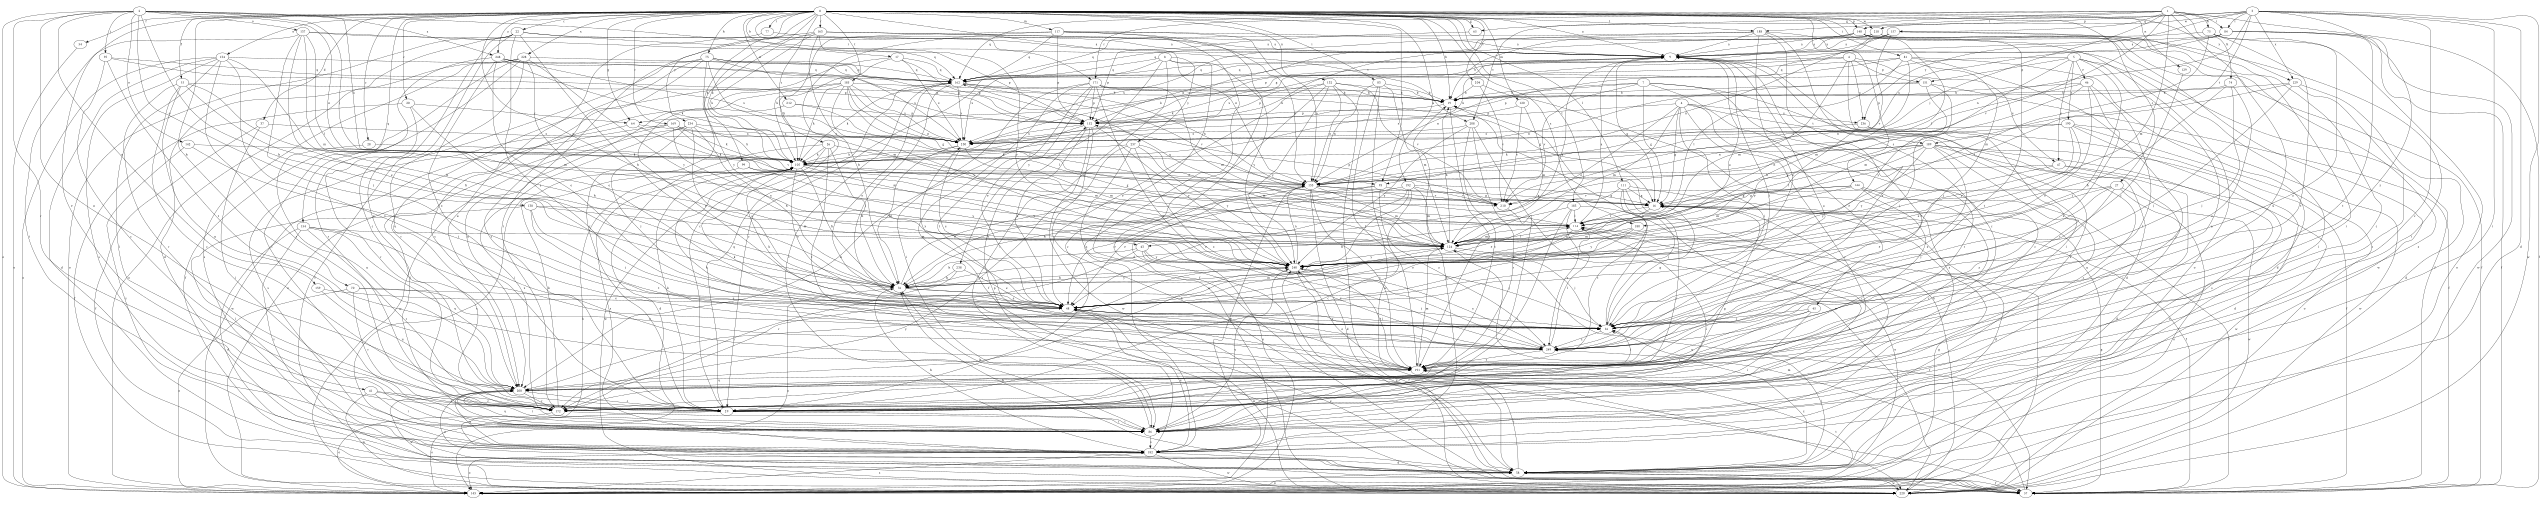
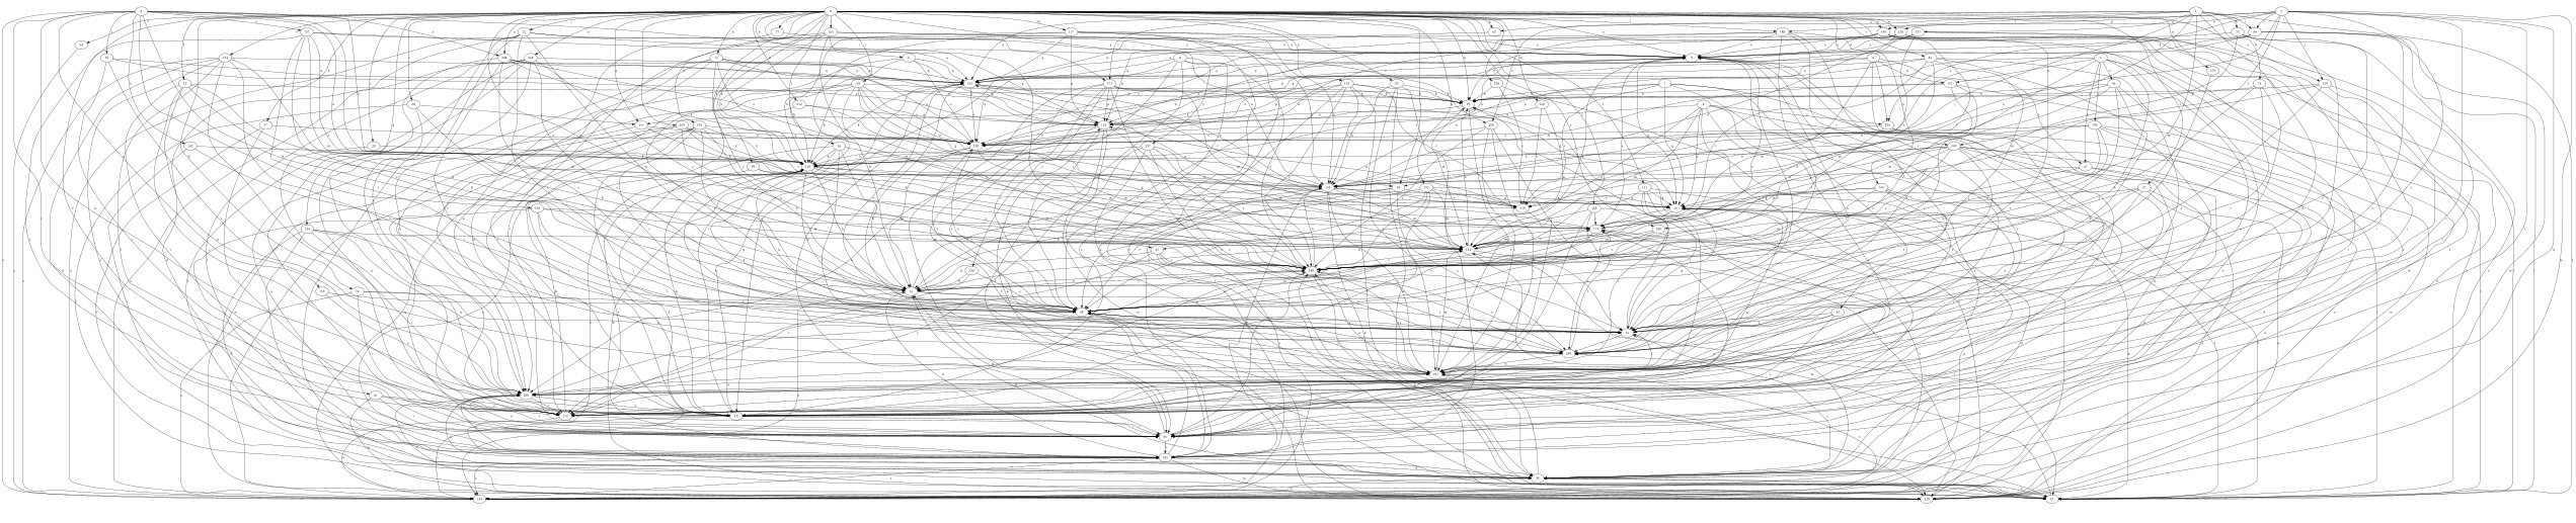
  strict digraph {
    fontname="PT Serif"
    node [fontname="PT Serif"]
    edge [fontname="PT Serif"]
    0
    9
    17
    19
    20
    22
    26
    27
    28
    37
    41
    43
    54
    55
    64
    65
    70
    73
    77
    81
    83
    93
    99
    105
    111
    114
    117
    120
    129
    132
    133
    134
    144
    148
    154
    163
    169
    180
    183
    185
    188
    192
    204
    208
    212
    218
    228
    229
    234
    248
    162
    86
    66
    96
    230
    152
    182
    191
    29
    57
    76
    172
    200
    143
    38
    124
    220
    249
    48
    240
    210
    1
    74
    75
    84
    157
    171
    2
    95
    137
    138
    139
    142
    3
    189
    236
    4
    45
    5
    46
    47
    151
    190
    6
    7
    8
    237
    238
    0 -> 9 [label=a]
    0 -> 17 [label=b]
    0 -> 19 [label=b]
    0 -> 20 [label=c]
    0 -> 22 [label=c]
    0 -> 26 [label=c]
    0 -> 27 [label=c]
    0 -> 28 [label=c]
    0 -> 37 [label=d]
    0 -> 41 [label=e]
    0 -> 43 [label=e]
    0 -> 54 [label=f]
    0 -> 55 [label=f]
    0 -> 64 [label=g]
    0 -> 65 [label=g]
    0 -> 70 [label=h]
    0 -> 73 [label=h]
    0 -> 77 [label=i]
    0 -> 81 [label=i]
    0 -> 83 [label=i]
    0 -> 93 [label=j]
    0 -> 99 [label=k]
    0 -> 105 [label=k]
    0 -> 111 [label=l]
    0 -> 114 [label=l]
    0 -> 117 [label=m]
    0 -> 120 [label=m]
    0 -> 129 [label=n]
    0 -> 132 [label=n]
    0 -> 133 [label=n]
    0 -> 134 [label=o]
    0 -> 144 [label=p]
    0 -> 148 [label=p]
    0 -> 154 [label=q]
    0 -> 163 [label=r]
    0 -> 169 [label=r]
    0 -> 180 [label=s]
    0 -> 183 [label=t]
    0 -> 185 [label=t]
    0 -> 188 [label=t]
    0 -> 192 [label=u]
    0 -> 204 [label=v]
    0 -> 208 [label=v]
    0 -> 212 [label=w]
    0 -> 218 [label=w]
    0 -> 228 [label=x]
    0 -> 229 [label=x]
    0 -> 234 [label=y]
    0 -> 248 [label=z]
    9 -> 162 [label=q]
    9 -> 86 [label=i]
    9 -> 66 [label=g]
    9 -> 96 [label=j]
    9 -> 230 [label=x]
    9 -> 152 [label=p]
    9 -> 182 [label=s]
    9 -> 191 [label=t]
    17 -> 105 [label=k]
    17 -> 162 [label=q]
    17 -> 230 [label=x]
    17 -> 152 [label=p]
    17 -> 29 [label=c]
    19 -> 152 [label=p]
    19 -> 191 [label=t]
    20 -> 64 [label=c]
    20 -> 57 [label=f]
    20 -> 76 [label=h]
    20 -> 172 [label=r]
    22 -> 9 [label=a]
    22 -> 96 [label=j]
    22 -> 152 [label=p]
    22 -> 29 [label=c]
    22 -> 76 [label=h]
    22 -> 200 [label=u]
    22 -> 143 [label=o]
    22 -> 38 [label=d]
    26 -> 105 [label=k]
    26 -> 191 [label=t]
    26 -> 76 [label=h]
    26 -> 38 [label=d]
    26 -> 124 [label=m]
    26 -> 220 [label=w]
    27 -> 66 [label=g]
    27 -> 96 [label=j]
    27 -> 143 [label=o]
    27 -> 220 [label=w]
    27 -> 249 [label=z]
    27 -> 48 [label=e]
    28 -> 105 [label=k]
    28 -> 200 [label=u]
    37 -> 86 [label=i]
    37 -> 230 [label=x]
    37 -> 57 [label=f]
    41 -> 86 [label=i]
    41 -> 29 [label=c]
    41 -> 172 [label=r]
    41 -> 220 [label=w]
    43 -> 96 [label=j]
    43 -> 76 [label=h]
    43 -> 172 [label=r]
    43 -> 249 [label=z]
    43 -> 240 [label=y]
    54 -> 143 [label=o]
    55 -> 19 [label=b]
    55 -> 29 [label=c]
    55 -> 76 [label=h]
    55 -> 172 [label=r]
    55 -> 200 [label=u]
    55 -> 124 [label=m]
    64 -> 230 [label=x]
    64 -> 182 [label=s]
    64 -> 124 [label=m]
    65 -> 152 [label=p]
    70 -> 172 [label=r]
    70 -> 143 [label=o]
    70 -> 249 [label=z]
    70 -> 48 [label=e]
    73 -> 162 [label=q]
    73 -> 230 [label=x]
    73 -> 152 [label=p]
    73 -> 29 [label=c]
    73 -> 57 [label=f]
    73 -> 172 [label=r]
    73 -> 124 [label=m]
    73 -> 240 [label=y]
    77 -> 9 [label=a]
    77 -> 200 [label=u]
    81 -> 114 [label=l]
    81 -> 133 [label=n]
    81 -> 162 [label=q]
    81 -> 96 [label=j]
    81 -> 29 [label=c]
    81 -> 38 [label=d]
    81 -> 124 [label=m]
    83 -> 19 [label=b]
    83 -> 133 [label=n]
    83 -> 191 [label=t]
    83 -> 124 [label=m]
    83 -> 220 [label=w]
    93 -> 66 [label=g]
    93 -> 76 [label=h]
    93 -> 249 [label=z]
    93 -> 48 [label=e]
    99 -> 133 [label=n]
    99 -> 182 [label=s]
    99 -> 240 [label=y]
    105 -> 133 [label=n]
    105 -> 66 [label=g]
    105 -> 182 [label=s]
    105 -> 76 [label=h]
    105 -> 48 [label=e]
    105 -> 240 [label=y]
    111 -> 66 [label=g]
    111 -> 96 [label=j]
    111 -> 191 [label=t]
    111 -> 57 [label=f]
    111 -> 172 [label=r]
    111 -> 48 [label=e]
    114 -> 9 [label=a]
    114 -> 162 [label=q]
    114 -> 86 [label=i]
    114 -> 76 [label=h]
    114 -> 124 [label=m]
    117 -> 9 [label=a]
    117 -> 105 [label=k]
    117 -> 133 [label=n]
    117 -> 162 [label=q]
    117 -> 152 [label=p]
    117 -> 182 [label=s]
    117 -> 29 [label=c]
    117 -> 38 [label=d]
    120 -> 152 [label=p]
    120 -> 124 [label=m]
    120 -> 210 [label=v]
    129 -> 96 [label=j]
    132 -> 19 [label=b]
    132 -> 133 [label=n]
    132 -> 152 [label=p]
    132 -> 29 [label=c]
    132 -> 57 [label=f]
    132 -> 48 [label=e]
    132 -> 240 [label=y]
    132 -> 210 [label=v]
    133 -> 66 [label=g]
    133 -> 182 [label=s]
    133 -> 191 [label=t]
    133 -> 143 [label=o]
    133 -> 38 [label=d]
    133 -> 124 [label=m]
    133 -> 48 [label=e]
    133 -> 210 [label=v]
    134 -> 162 [label=q]
    134 -> 86 [label=i]
    134 -> 182 [label=s]
    134 -> 191 [label=t]
    134 -> 76 [label=h]
    134 -> 172 [label=r]
    134 -> 143 [label=o]
    134 -> 38 [label=d]
    144 -> 66 [label=g]
    144 -> 29 [label=c]
    144 -> 57 [label=f]
    144 -> 172 [label=r]
-   144 -> 124 [label=m]
+   144 -> 240 [label=m]
    144 -> 210 [label=v]
    148 -> 9 [label=a]
    148 -> 19 [label=b]
    148 -> 105 [label=k]
    148 -> 191 [label=t]
    148 -> 57 [label=f]
    148 -> 143 [label=o]
    148 -> 220 [label=w]
    154 -> 182 [label=s]
    154 -> 29 [label=c]
    154 -> 200 [label=u]
    154 -> 38 [label=d]
    154 -> 124 [label=m]
    154 -> 249 [label=z]
    163 -> 9 [label=a]
    163 -> 105 [label=k]
    163 -> 133 [label=n]
    163 -> 29 [label=c]
    163 -> 76 [label=h]
    163 -> 172 [label=r]
    163 -> 240 [label=y]
    169 -> 105 [label=k]
    169 -> 86 [label=i]
    169 -> 230 [label=x]
    169 -> 220 [label=w]
    169 -> 240 [label=y]
    169 -> 210 [label=v]
    180 -> 124 [label=m]
    180 -> 48 [label=e]
    180 -> 240 [label=y]
    183 -> 114 [label=l]
    183 -> 86 [label=i]
    183 -> 76 [label=h]
    183 -> 143 [label=o]
    183 -> 249 [label=z]
    185 -> 19 [label=b]
    185 -> 105 [label=k]
    185 -> 114 [label=l]
    185 -> 133 [label=n]
    185 -> 66 [label=g]
    185 -> 230 [label=x]
    185 -> 200 [label=u]
    185 -> 143 [label=o]
    185 -> 240 [label=y]
    188 -> 9 [label=a]
    188 -> 162 [label=q]
    188 -> 230 [label=x]
    188 -> 29 [label=c]
    188 -> 57 [label=f]
    188 -> 249 [label=z]
    188 -> 48 [label=e]
    192 -> 66 [label=g]
    192 -> 29 [label=c]
    192 -> 76 [label=h]
    192 -> 200 [label=u]
    192 -> 124 [label=m]
    192 -> 48 [label=e]
    192 -> 210 [label=v]
    204 -> 19 [label=b]
    204 -> 182 [label=s]
    204 -> 210 [label=v]
    208 -> 230 [label=x]
    208 -> 191 [label=t]
    208 -> 172 [label=r]
    208 -> 220 [label=w]
    208 -> 240 [label=y]
    212 -> 114 [label=l]
    212 -> 152 [label=p]
    212 -> 48 [label=e]
    218 -> 9 [label=a]
    218 -> 105 [label=k]
    218 -> 133 [label=n]
    218 -> 162 [label=q]
    218 -> 86 [label=i]
    218 -> 182 [label=s]
    228 -> 162 [label=q]
    228 -> 86 [label=i]
    228 -> 182 [label=s]
    228 -> 57 [label=f]
    228 -> 200 [label=u]
    228 -> 143 [label=o]
    228 -> 48 [label=e]
    228 -> 240 [label=y]
    229 -> 19 [label=b]
    229 -> 114 [label=l]
    229 -> 96 [label=j]
    229 -> 29 [label=c]
    229 -> 38 [label=d]
    234 -> 105 [label=k]
    234 -> 86 [label=i]
    234 -> 96 [label=j]
    234 -> 230 [label=x]
+   234 -> 29 [label=c]
    234 -> 76 [label=h]
    234 -> 220 [label=w]
    234 -> 48 [label=e]
    248 -> 105 [label=k]
    248 -> 162 [label=q]
    248 -> 230 [label=x]
    248 -> 152 [label=p]
    248 -> 172 [label=r]
    248 -> 249 [label=z]
    248 -> 48 [label=e]
    162 -> 19 [label=b]
    162 -> 105 [label=k]
    162 -> 133 [label=n]
    162 -> 86 [label=i]
    162 -> 96 [label=j]
    162 -> 230 [label=x]
    162 -> 48 [label=e]
    162 -> 210 [label=v]
    86 -> 114 [label=l]
    86 -> 182 [label=s]
    86 -> 76 [label=h]
    86 -> 200 [label=u]
    86 -> 240 [label=y]
    66 -> 114 [label=l]
    66 -> 86 [label=i]
    66 -> 38 [label=d]
    66 -> 240 [label=y]
    96 -> 19 [label=b]
    96 -> 105 [label=k]
    96 -> 66 [label=g]
    96 -> 249 [label=z]
    230 -> 105 [label=k]
    230 -> 76 [label=h]
    230 -> 124 [label=m]
    230 -> 48 [label=e]
    152 -> 230 [label=x]
    152 -> 200 [label=u]
    152 -> 38 [label=d]
    152 -> 220 [label=w]
    152 -> 48 [label=e]
    152 -> 240 [label=y]
    182 -> 19 [label=b]
    182 -> 152 [label=p]
    182 -> 76 [label=h]
    182 -> 200 [label=u]
    182 -> 143 [label=o]
    182 -> 38 [label=d]
    182 -> 220 [label=w]
    182 -> 48 [label=e]
    191 -> 105 [label=k]
    191 -> 96 [label=j]
    191 -> 200 [label=u]
    191 -> 124 [label=m]
    191 -> 240 [label=y]
    29 -> 105 [label=k]
    29 -> 162 [label=q]
    29 -> 86 [label=i]
    29 -> 66 [label=g]
    29 -> 143 [label=o]
    57 -> 66 [label=g]
    57 -> 124 [label=m]
    57 -> 48 [label=e]
    76 -> 133 [label=n]
    76 -> 96 [label=j]
    76 -> 143 [label=o]
    76 -> 48 [label=e]
    76 -> 240 [label=y]
    172 -> 105 [label=k]
    172 -> 86 [label=i]
    172 -> 143 [label=o]
    200 -> 86 [label=i]
    200 -> 29 [label=c]
    200 -> 172 [label=r]
    200 -> 220 [label=w]
    200 -> 240 [label=y]
    143 -> 66 [label=g]
    143 -> 182 [label=s]
    143 -> 191 [label=t]
    38 -> 105 [label=k]
    38 -> 96 [label=j]
    38 -> 191 [label=t]
    38 -> 57 [label=f]
    38 -> 76 [label=h]
    38 -> 200 [label=u]
    38 -> 143 [label=o]
    38 -> 220 [label=w]
    38 -> 249 [label=z]
    124 -> 9 [label=a]
    124 -> 19 [label=b]
    124 -> 114 [label=l]
    124 -> 96 [label=j]
    124 -> 57 [label=f]
    124 -> 240 [label=y]
    220 -> 19 [label=b]
    220 -> 114 [label=l]
    220 -> 240 [label=y]
    249 -> 9 [label=a]
    249 -> 105 [label=k]
    249 -> 114 [label=l]
    249 -> 191 [label=t]
    249 -> 48 [label=e]
    249 -> 240 [label=y]
    48 -> 96 [label=j]
    48 -> 230 [label=x]
    48 -> 191 [label=t]
    48 -> 124 [label=m]
    48 -> 220 [label=w]
    240 -> 9 [label=a]
    240 -> 133 [label=n]
    240 -> 191 [label=t]
    240 -> 57 [label=f]
    240 -> 76 [label=h]
    210 -> 86 [label=i]
    210 -> 152 [label=p]
    1 -> 93 [label=j]
    1 -> 188 [label=t]
    1 -> 208 [label=v]
    1 -> 162 [label=q]
    1 -> 57 [label=f]
    1 -> 200 [label=u]
    1 -> 124 [label=m]
    1 -> 210 [label=v]
    1 -> 74 [label=h]
    1 -> 75 [label=h]
    1 -> 84 [label=i]
    1 -> 157 [label=q]
    1 -> 171 [label=r]
    74 -> 19 [label=b]
    74 -> 96 [label=j]
    74 -> 76 [label=h]
    74 -> 249 [label=z]
    75 -> 9 [label=a]
    75 -> 191 [label=t]
    75 -> 143 [label=o]
    75 -> 124 [label=m]
    75 -> 249 [label=z]
    84 -> 9 [label=a]
    84 -> 64 [label=g]
    84 -> 230 [label=x]
    84 -> 191 [label=t]
    84 -> 57 [label=f]
    84 -> 220 [label=w]
    157 -> 9 [label=a]
    157 -> 105 [label=k]
    157 -> 152 [label=p]
    157 -> 29 [label=c]
    157 -> 172 [label=r]
    157 -> 210 [label=v]
    171 -> 19 [label=b]
    171 -> 86 [label=i]
    171 -> 66 [label=g]
    171 -> 152 [label=p]
    171 -> 191 [label=t]
    171 -> 57 [label=f]
    171 -> 124 [label=m]
    171 -> 249 [label=z]
    171 -> 48 [label=e]
    2 -> 93 [label=j]
    2 -> 105 [label=k]
    2 -> 133 [label=n]
    2 -> 248 [label=z]
    2 -> 76 [label=h]
    2 -> 172 [label=r]
    2 -> 200 [label=u]
    2 -> 143 [label=o]
    2 -> 171 [label=r]
    2 -> 95 [label=j]
    2 -> 137 [label=o]
    2 -> 138 [label=o]
    2 -> 139 [label=o]
    2 -> 142 [label=o]
    95 -> 162 [label=q]
    95 -> 152 [label=p]
    95 -> 191 [label=t]
    95 -> 29 [label=c]
    137 -> 9 [label=a]
    137 -> 114 [label=l]
    137 -> 162 [label=q]
    137 -> 86 [label=i]
    137 -> 96 [label=j]
    137 -> 124 [label=m]
    137 -> 48 [label=e]
    138 -> 114 [label=l]
    138 -> 86 [label=i]
    138 -> 96 [label=j]
    138 -> 191 [label=t]
    138 -> 124 [label=m]
    139 -> 200 [label=u]
    139 -> 48 [label=e]
    142 -> 105 [label=k]
    142 -> 96 [label=j]
    142 -> 182 [label=s]
    3 -> 65 [label=g]
    3 -> 133 [label=n]
    3 -> 148 [label=p]
    3 -> 218 [label=w]
    3 -> 229 [label=x]
    3 -> 86 [label=i]
    3 -> 29 [label=c]
    3 -> 38 [label=d]
    3 -> 220 [label=w]
    3 -> 249 [label=z]
    3 -> 84 [label=i]
    3 -> 189 [label=t]
    3 -> 236 [label=y]
    189 -> 105 [label=k]
    189 -> 114 [label=l]
    189 -> 133 [label=n]
    189 -> 66 [label=g]
    189 -> 29 [label=c]
    189 -> 200 [label=u]
    189 -> 143 [label=o]
    189 -> 38 [label=d]
    189 -> 249 [label=z]
    189 -> 240 [label=y]
    236 -> 86 [label=i]
    236 -> 230 [label=x]
    236 -> 57 [label=f]
    236 -> 240 [label=y]
    4 -> 43 [label=e]
    4 -> 66 [label=g]
    4 -> 96 [label=j]
    4 -> 230 [label=x]
    4 -> 29 [label=c]
    4 -> 124 [label=m]
    4 -> 189 [label=t]
    4 -> 236 [label=y]
    4 -> 45 [label=e]
    45 -> 86 [label=i]
    45 -> 96 [label=j]
    45 -> 172 [label=r]
    45 -> 200 [label=u]
    5 -> 180 [label=s]
    5 -> 86 [label=i]
    5 -> 96 [label=j]
    5 -> 230 [label=x]
    5 -> 200 [label=u]
    5 -> 46 [label=e]
    5 -> 47 [label=e]
    5 -> 151 [label=p]
    5 -> 190 [label=t]
    46 -> 19 [label=b]
    46 -> 133 [label=n]
    46 -> 191 [label=t]
    46 -> 124 [label=m]
    46 -> 249 [label=z]
    46 -> 48 [label=e]
    47 -> 133 [label=n]
    47 -> 38 [label=d]
    47 -> 220 [label=w]
    47 -> 240 [label=y]
    151 -> 19 [label=b]
    151 -> 133 [label=n]
    151 -> 96 [label=j]
    151 -> 57 [label=f]
    151 -> 240 [label=y]
    190 -> 133 [label=n]
    190 -> 230 [label=x]
    190 -> 182 [label=s]
    190 -> 143 [label=o]
    190 -> 220 [label=w]
    190 -> 48 [label=e]
    190 -> 240 [label=y]
    6 -> 105 [label=k]
    6 -> 162 [label=q]
    6 -> 172 [label=r]
    6 -> 124 [label=m]
    6 -> 236 [label=y]
    6 -> 47 [label=e]
    6 -> 151 [label=p]
    7 -> 19 [label=b]
    7 -> 66 [label=g]
    7 -> 152 [label=p]
    7 -> 29 [label=c]
    7 -> 172 [label=r]
    7 -> 38 [label=d]
    7 -> 210 [label=v]
    8 -> 162 [label=q]
    8 -> 86 [label=i]
    8 -> 29 [label=c]
    8 -> 57 [label=f]
    8 -> 240 [label=y]
    8 -> 237 [label=y]
    8 -> 238 [label=y]
    237 -> 105 [label=k]
    237 -> 172 [label=r]
    237 -> 143 [label=o]
    237 -> 124 [label=m]
    237 -> 249 [label=z]
    237 -> 240 [label=y]
    238 -> 76 [label=h]
    238 -> 172 [label=r]
    238 -> 48 [label=e]
  }
